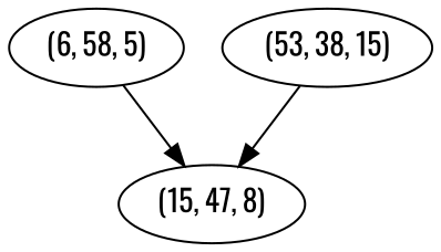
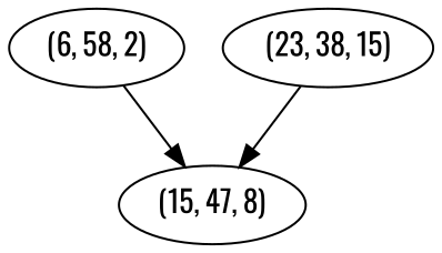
  digraph {
    fontname=Oswald
    node [fontname=Oswald]
    edge [fontname=Oswald]
-   "(6, 58, 5)"
+   "(6, 58, 5)" [label="(6, 58, 2)"]
    "(15, 47, 8)"
-   "(23, 38, 15)" [label="(53, 38, 15)"]
+   "(23, 38, 15)"
    "(6, 58, 5)" -> "(15, 47, 8)"
    "(23, 38, 15)" -> "(15, 47, 8)"
  }
